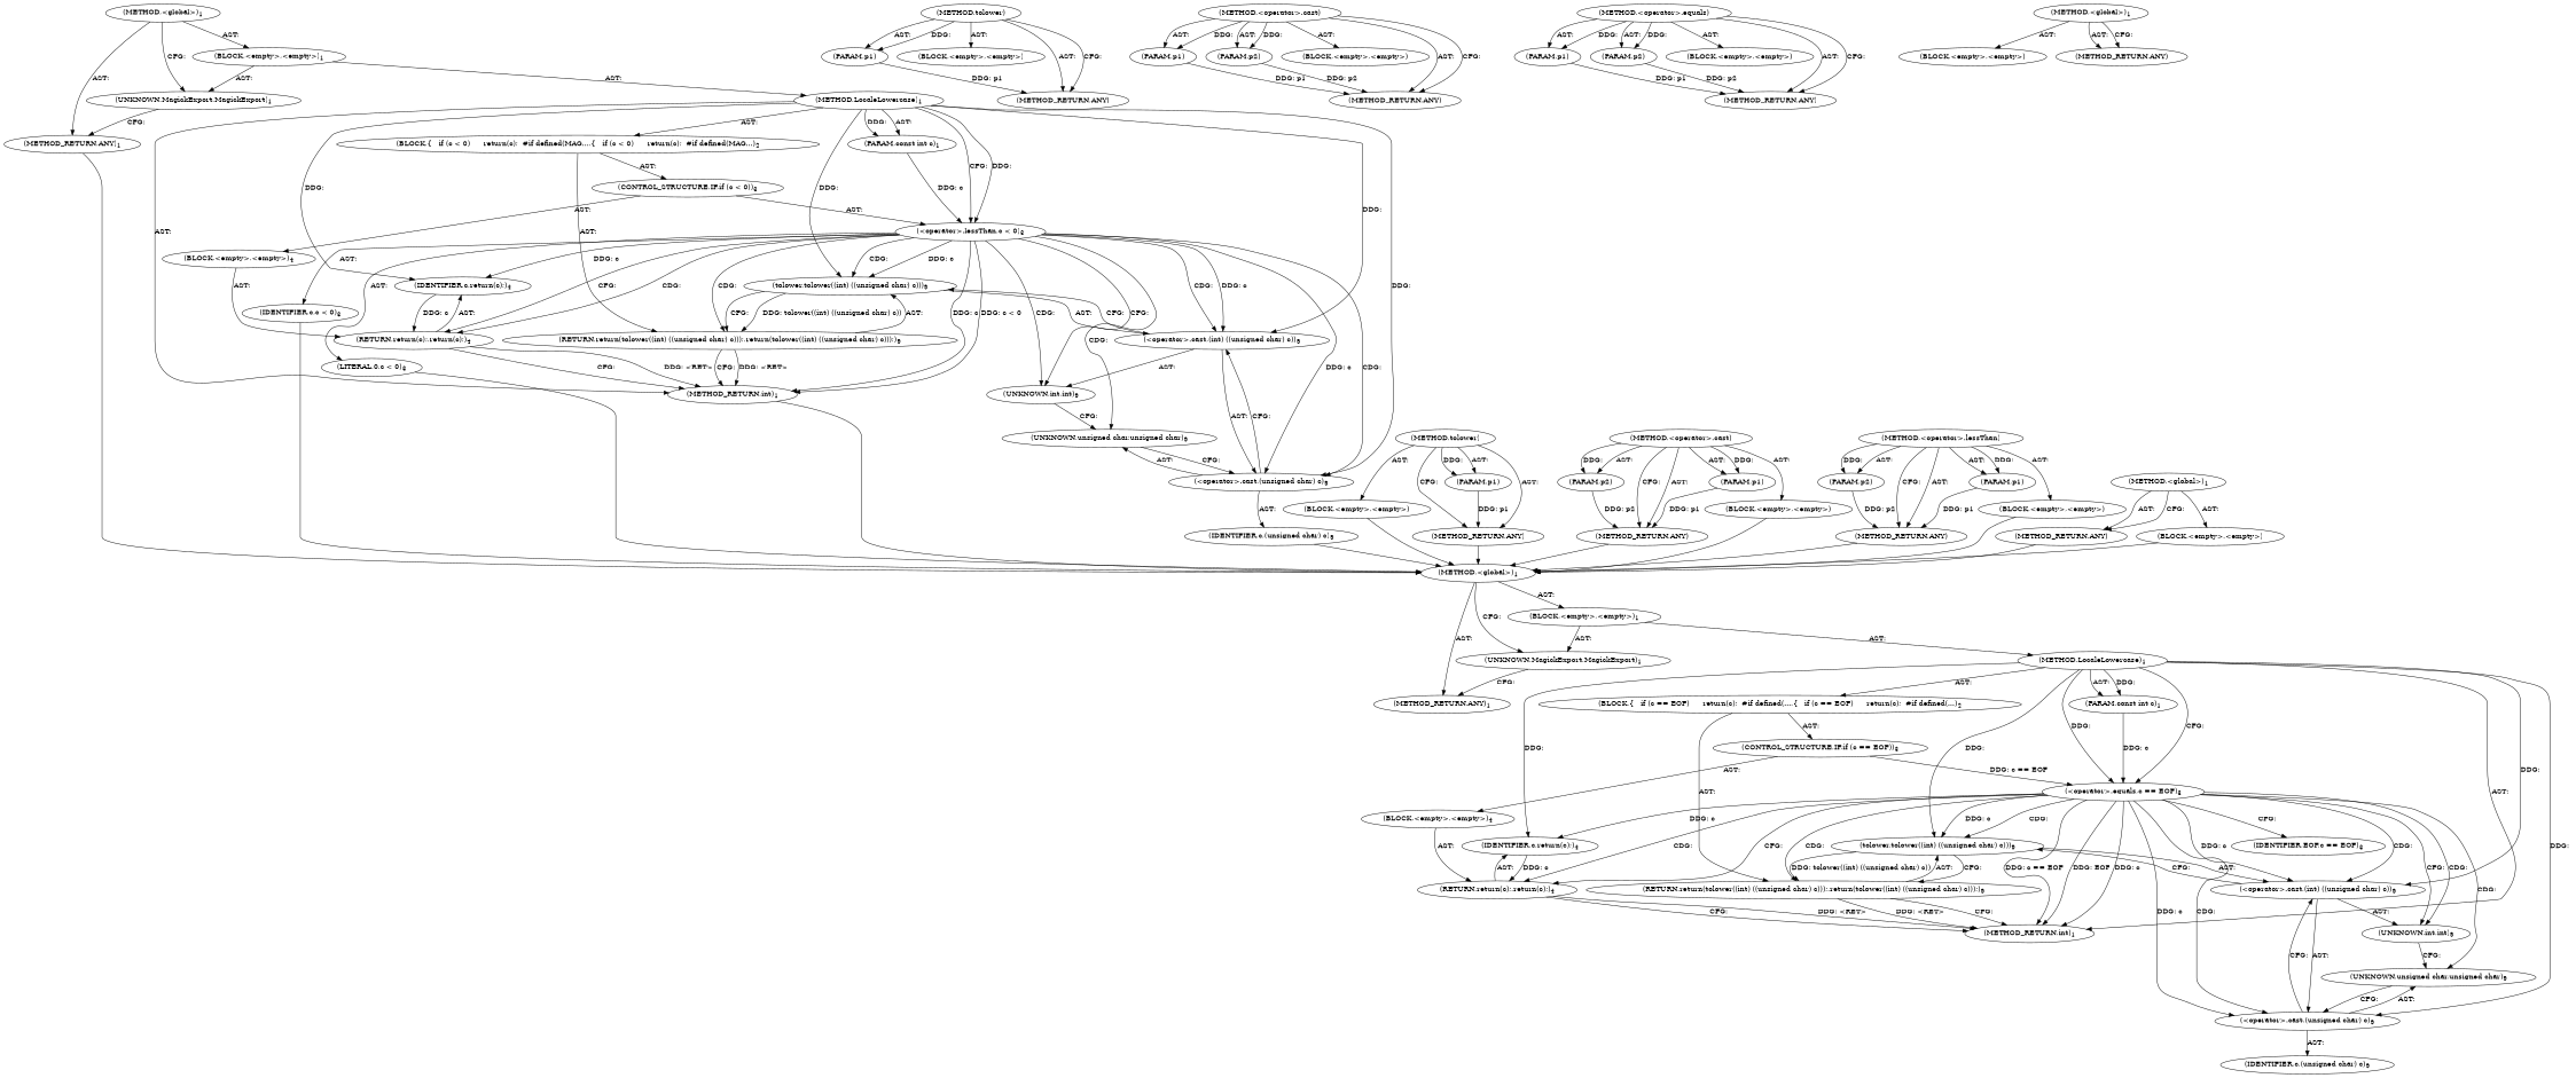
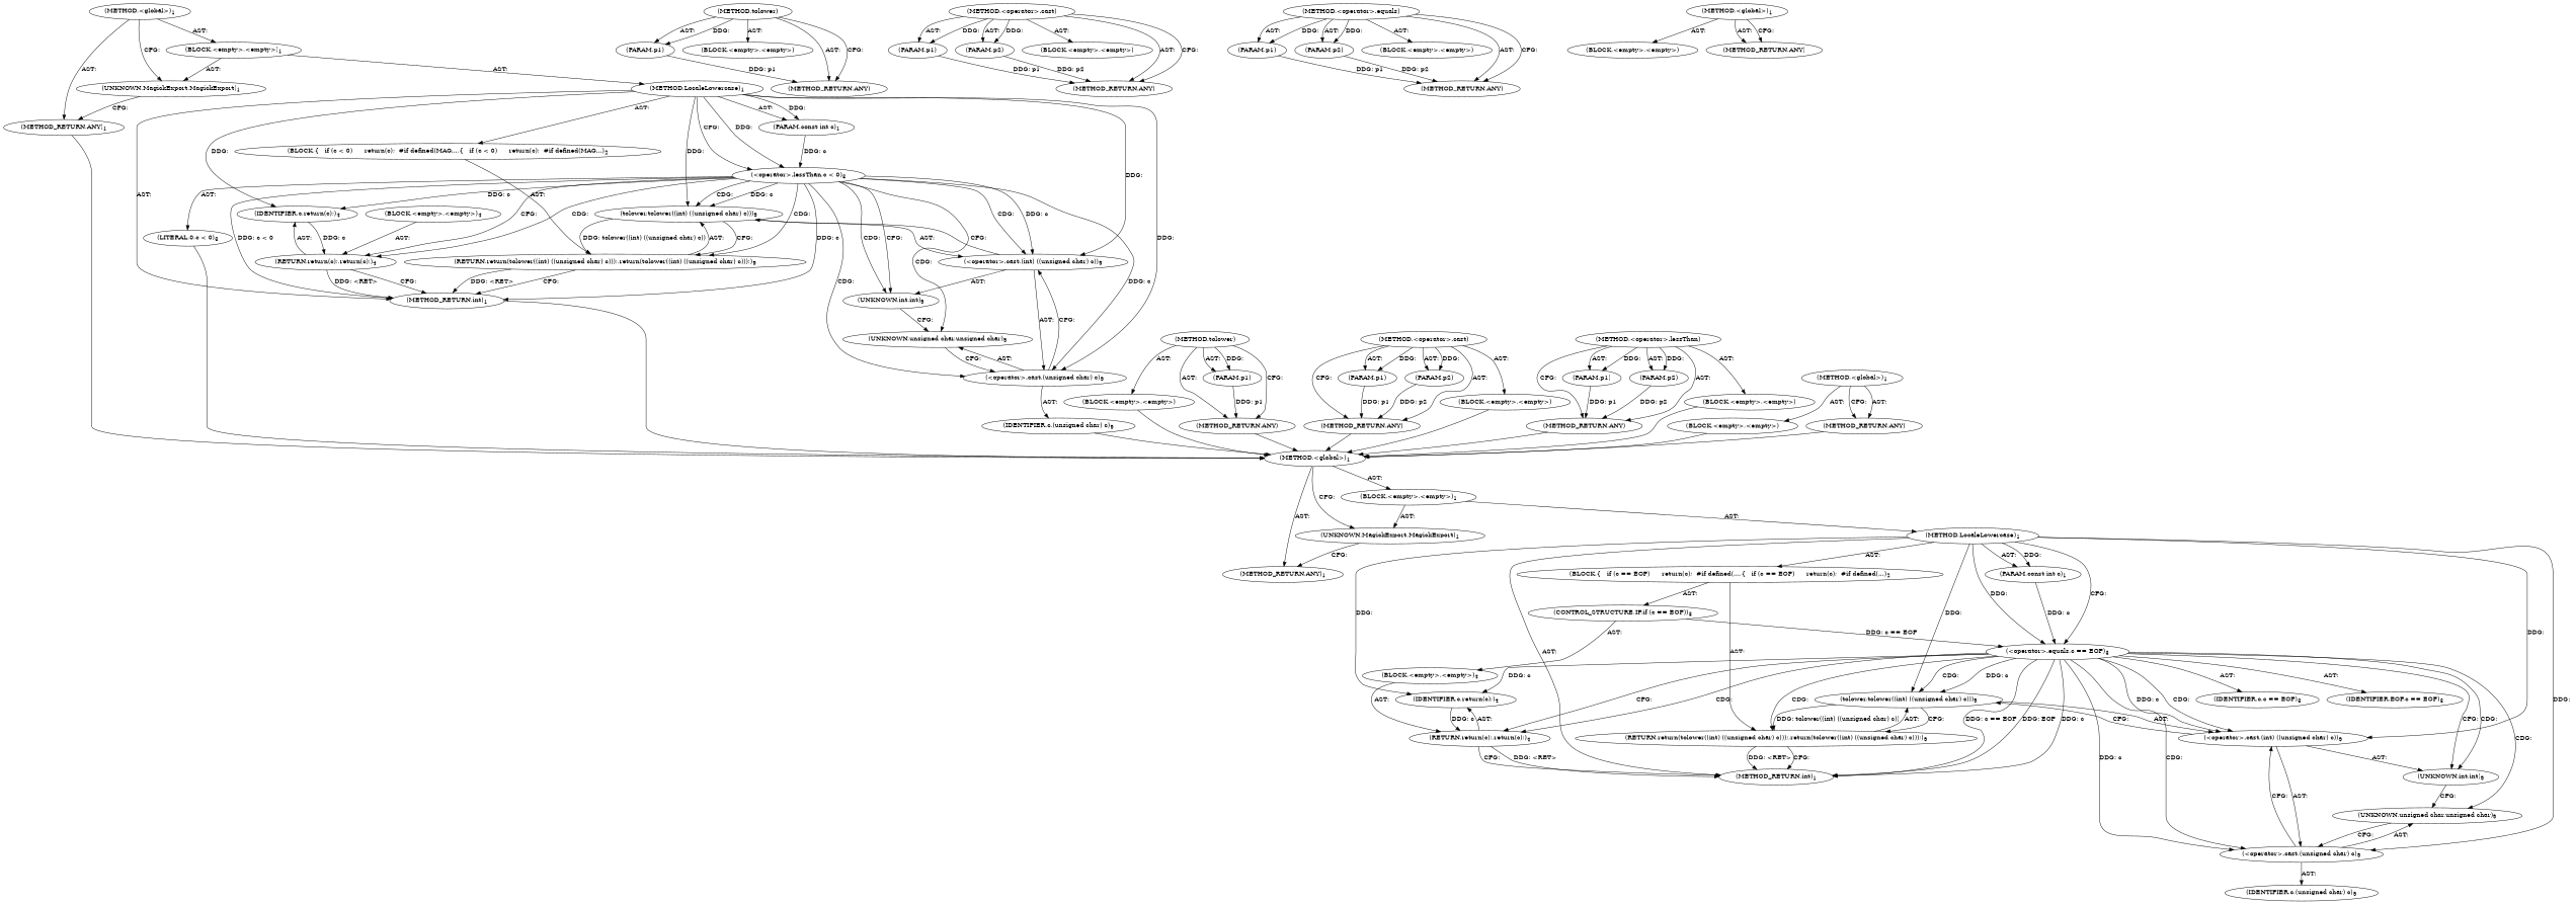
  digraph {
    n1 [label=<(METHOD,&lt;global&gt;)<SUB>1</SUB>>]
    n2 [label=<(BLOCK,&lt;empty&gt;,&lt;empty&gt;)<SUB>1</SUB>>]
    n3 [label=<(UNKNOWN,MagickExport,MagickExport)<SUB>1</SUB>>]
    n4 [label=<(METHOD_RETURN,ANY)<SUB>1</SUB>>]
    n5 [label=<(METHOD,LocaleLowercase)<SUB>1</SUB>>]
    n6 [label=<(METHOD,&lt;global&gt;)<SUB>1</SUB>>]
    n7 [label=<(PARAM,const int c)<SUB>1</SUB>>]
    n8 [label=<(BLOCK,{   if (c &lt; 0)      return(c);  #if defined(MAG...,{   if (c &lt; 0)      return(c);  #if defined(MAG...)<SUB>2</SUB>>]
    n9 [label=<(&lt;operator&gt;.lessThan,c &lt; 0)<SUB>3</SUB>>]
    n10 [label=<(IDENTIFIER,c,return(c);)<SUB>4</SUB>>]
    n11 [label=<(tolower,tolower((int) ((unsigned char) c)))<SUB>9</SUB>>]
    n12 [label=<(&lt;operator&gt;.cast,(int) ((unsigned char) c))<SUB>9</SUB>>]
    n13 [label=<(&lt;operator&gt;.cast,(unsigned char) c)<SUB>9</SUB>>]
    n14 [label=<(METHOD_RETURN,int)<SUB>1</SUB>>]
-   n15 [label=<(CONTROL_STRUCTURE,IF,if (c &lt; 0))<SUB>3</SUB>>]
    n16 [label=<(RETURN,return(tolower((int) ((unsigned char) c)));,return(tolower((int) ((unsigned char) c)));)<SUB>9</SUB>>]
-   n17 [label=<(IDENTIFIER,c,c &lt; 0)<SUB>3</SUB>>]
    n18 [label=<(LITERAL,0,c &lt; 0)<SUB>3</SUB>>]
    n19 [label=<(RETURN,return(c);,return(c);)<SUB>4</SUB>>]
    n20 [label=<(UNKNOWN,int,int)<SUB>9</SUB>>]
    n21 [label=<(UNKNOWN,unsigned char,unsigned char)<SUB>9</SUB>>]
    n22 [label=<(IDENTIFIER,c,(unsigned char) c)<SUB>9</SUB>>]
    n23 [label=<(BLOCK,&lt;empty&gt;,&lt;empty&gt;)<SUB>4</SUB>>]
    n24 [label=<(BLOCK,&lt;empty&gt;,&lt;empty&gt;)<SUB>1</SUB>>]
    n25 [label=<(UNKNOWN,MagickExport,MagickExport)<SUB>1</SUB>>]
    n26 [label=<(METHOD_RETURN,ANY)<SUB>1</SUB>>]
    n27 [label=<(METHOD,tolower)>]
    n28 [label=<(PARAM,p1)>]
    n29 [label=<(BLOCK,&lt;empty&gt;,&lt;empty&gt;)>]
    n30 [label=<(METHOD_RETURN,ANY)>]
    n31 [label=<(METHOD,&lt;operator&gt;.cast)>]
    n32 [label=<(PARAM,p1)>]
    n33 [label=<(PARAM,p2)>]
    n34 [label=<(BLOCK,&lt;empty&gt;,&lt;empty&gt;)>]
    n35 [label=<(METHOD_RETURN,ANY)>]
    n36 [label=<(METHOD,&lt;operator&gt;.lessThan)>]
    n37 [label=<(PARAM,p1)>]
    n38 [label=<(PARAM,p2)>]
    n39 [label=<(BLOCK,&lt;empty&gt;,&lt;empty&gt;)>]
    n40 [label=<(METHOD_RETURN,ANY)>]
    n41 [label=<(METHOD,&lt;global&gt;)<SUB>1</SUB>>]
    n42 [label=<(BLOCK,&lt;empty&gt;,&lt;empty&gt;)>]
    n43 [label=<(METHOD_RETURN,ANY)>]
    n44 [label=<(METHOD,LocaleLowercase)<SUB>1</SUB>>]
    n45 [label=<(PARAM,const int c)<SUB>1</SUB>>]
    n46 [label=<(BLOCK,{   if (c == EOF)      return(c);  #if defined(...,{   if (c == EOF)      return(c);  #if defined(...)<SUB>2</SUB>>]
    n47 [label=<(&lt;operator&gt;.equals,c == EOF)<SUB>3</SUB>>]
    n48 [label=<(IDENTIFIER,c,return(c);)<SUB>4</SUB>>]
    n49 [label=<(tolower,tolower((int) ((unsigned char) c)))<SUB>9</SUB>>]
    n50 [label=<(&lt;operator&gt;.cast,(int) ((unsigned char) c))<SUB>9</SUB>>]
    n51 [label=<(&lt;operator&gt;.cast,(unsigned char) c)<SUB>9</SUB>>]
    n52 [label=<(METHOD_RETURN,int)<SUB>1</SUB>>]
    n53 [label=<(CONTROL_STRUCTURE,IF,if (c == EOF))<SUB>3</SUB>>]
    n54 [label=<(RETURN,return(tolower((int) ((unsigned char) c)));,return(tolower((int) ((unsigned char) c)));)<SUB>9</SUB>>]
+   n55 [label=<(IDENTIFIER,c,c == EOF)<SUB>3</SUB>>]
    n56 [label=<(IDENTIFIER,EOF,c == EOF)<SUB>3</SUB>>]
    n57 [label=<(RETURN,return(c);,return(c);)<SUB>4</SUB>>]
    n58 [label=<(UNKNOWN,int,int)<SUB>9</SUB>>]
    n59 [label=<(UNKNOWN,unsigned char,unsigned char)<SUB>9</SUB>>]
    n60 [label=<(IDENTIFIER,c,(unsigned char) c)<SUB>9</SUB>>]
    n61 [label=<(BLOCK,&lt;empty&gt;,&lt;empty&gt;)<SUB>4</SUB>>]
    n62 [label=<(METHOD,tolower)>]
    n63 [label=<(PARAM,p1)>]
    n64 [label=<(BLOCK,&lt;empty&gt;,&lt;empty&gt;)>]
    n65 [label=<(METHOD_RETURN,ANY)>]
    n66 [label=<(METHOD,&lt;operator&gt;.cast)>]
    n67 [label=<(PARAM,p1)>]
    n68 [label=<(PARAM,p2)>]
    n69 [label=<(BLOCK,&lt;empty&gt;,&lt;empty&gt;)>]
    n70 [label=<(METHOD_RETURN,ANY)>]
    n71 [label=<(METHOD,&lt;operator&gt;.equals)>]
    n72 [label=<(PARAM,p1)>]
    n73 [label=<(PARAM,p2)>]
    n74 [label=<(BLOCK,&lt;empty&gt;,&lt;empty&gt;)>]
    n75 [label=<(METHOD_RETURN,ANY)>]
    n76 [label=<(METHOD,&lt;global&gt;)<SUB>1</SUB>>]
    n77 [label=<(BLOCK,&lt;empty&gt;,&lt;empty&gt;)>]
    n78 [label=<(METHOD_RETURN,ANY)>]
    n1 -> n2 [label="AST: "]
    n1 -> n3 [label="CFG: "]
    n1 -> n4 [label="AST: "]
    n2 -> n3 [label="AST: "]
    n2 -> n5 [label="AST: "]
    n3 -> n4 [label="CFG: "]
    n4 -> n6
    n5 -> n7 [label="AST: "]
    n5 -> n7 [label="DDG: "]
    n5 -> n8 [label="AST: "]
    n5 -> n9 [label="CFG: "]
    n5 -> n9 [label="DDG: "]
    n5 -> n10 [label="DDG: "]
    n5 -> n11 [label="DDG: "]
    n5 -> n12 [label="DDG: "]
    n5 -> n13 [label="DDG: "]
    n5 -> n14 [label="AST: "]
    n6 -> n24 [label="AST: "]
    n6 -> n25 [label="CFG: "]
    n6 -> n26 [label="AST: "]
    n7 -> n9 [label="DDG: c"]
-   n8 -> n15 [label="AST: "]
    n8 -> n16 [label="AST: "]
    n9 -> n10 [label="DDG: c"]
    n9 -> n11 [label="DDG: c"]
    n9 -> n11 [label="CDG: "]
    n9 -> n12 [label="DDG: c"]
    n9 -> n12 [label="CDG: "]
    n9 -> n13 [label="DDG: c"]
    n9 -> n13 [label="CDG: "]
    n9 -> n14 [label="DDG: c"]
    n9 -> n14 [label="DDG: c &lt; 0"]
    n9 -> n16 [label="CDG: "]
-   n9 -> n17 [label="AST: "]
    n9 -> n18 [label="AST: "]
    n9 -> n19 [label="CFG: "]
    n9 -> n19 [label="CDG: "]
    n9 -> n20 [label="CFG: "]
    n9 -> n20 [label="CDG: "]
    n9 -> n21 [label="CDG: "]
    n10 -> n19 [label="DDG: c"]
    n11 -> n12 [label="AST: "]
    n11 -> n16 [label="CFG: "]
    n11 -> n16 [label="DDG: tolower((int) ((unsigned char) c))"]
    n12 -> n11 [label="CFG: "]
    n12 -> n13 [label="AST: "]
    n12 -> n20 [label="AST: "]
    n13 -> n12 [label="CFG: "]
    n13 -> n21 [label="AST: "]
    n13 -> n22 [label="AST: "]
    n14 -> n6
-   n15 -> n9 [label="AST: "]
-   n15 -> n23 [label="AST: "]
    n16 -> n11 [label="AST: "]
    n16 -> n14 [label="CFG: "]
    n16 -> n14 [label="DDG: &lt;RET&gt;"]
-   n17 -> n6
    n18 -> n6
    n19 -> n10 [label="AST: "]
    n19 -> n14 [label="CFG: "]
    n19 -> n14 [label="DDG: &lt;RET&gt;"]
    n20 -> n21 [label="CFG: "]
    n21 -> n13 [label="CFG: "]
    n22 -> n6
    n23 -> n19 [label="AST: "]
    n24 -> n25 [label="AST: "]
    n24 -> n44 [label="AST: "]
    n25 -> n26 [label="CFG: "]
    n27 -> n28 [label="AST: "]
    n27 -> n28 [label="DDG: "]
    n27 -> n29 [label="AST: "]
    n27 -> n30 [label="AST: "]
    n27 -> n30 [label="CFG: "]
    n28 -> n30 [label="DDG: p1"]
    n29 -> n6
    n30 -> n6
    n31 -> n32 [label="AST: "]
    n31 -> n32 [label="DDG: "]
    n31 -> n33 [label="AST: "]
    n31 -> n33 [label="DDG: "]
    n31 -> n34 [label="AST: "]
    n31 -> n35 [label="AST: "]
    n31 -> n35 [label="CFG: "]
    n32 -> n35 [label="DDG: p1"]
    n33 -> n35 [label="DDG: p2"]
    n34 -> n6
    n35 -> n6
    n36 -> n37 [label="AST: "]
    n36 -> n37 [label="DDG: "]
    n36 -> n38 [label="AST: "]
    n36 -> n38 [label="DDG: "]
    n36 -> n39 [label="AST: "]
    n36 -> n40 [label="AST: "]
    n36 -> n40 [label="CFG: "]
    n37 -> n40 [label="DDG: p1"]
    n38 -> n40 [label="DDG: p2"]
    n39 -> n6
    n40 -> n6
    n41 -> n42 [label="AST: "]
    n41 -> n43 [label="AST: "]
    n41 -> n43 [label="CFG: "]
    n42 -> n6
    n43 -> n6
    n44 -> n45 [label="AST: "]
    n44 -> n45 [label="DDG: "]
    n44 -> n46 [label="AST: "]
    n44 -> n47 [label="CFG: "]
    n44 -> n47 [label="DDG: "]
    n44 -> n48 [label="DDG: "]
    n44 -> n49 [label="DDG: "]
    n44 -> n50 [label="DDG: "]
    n44 -> n51 [label="DDG: "]
    n44 -> n52 [label="AST: "]
    n45 -> n47 [label="DDG: c"]
    n46 -> n53 [label="AST: "]
    n46 -> n54 [label="AST: "]
    n47 -> n48 [label="DDG: c"]
    n47 -> n49 [label="DDG: c"]
    n47 -> n49 [label="CDG: "]
    n47 -> n50 [label="DDG: c"]
    n47 -> n50 [label="CDG: "]
    n47 -> n51 [label="DDG: c"]
    n47 -> n51 [label="CDG: "]
    n47 -> n52 [label="DDG: c"]
    n47 -> n52 [label="DDG: c == EOF"]
    n47 -> n52 [label="DDG: EOF"]
    n47 -> n54 [label="CDG: "]
-   n47 -> n56 [label="CFG: "]
+   n47 -> n55 [label="AST: "]
+   n47 -> n56 [label="AST: "]
    n47 -> n57 [label="CFG: "]
    n47 -> n57 [label="CDG: "]
    n47 -> n58 [label="CFG: "]
    n47 -> n58 [label="CDG: "]
    n47 -> n59 [label="CDG: "]
    n48 -> n57 [label="DDG: c"]
    n49 -> n50 [label="AST: "]
    n49 -> n54 [label="CFG: "]
    n49 -> n54 [label="DDG: tolower((int) ((unsigned char) c))"]
    n50 -> n49 [label="CFG: "]
    n50 -> n51 [label="AST: "]
    n50 -> n58 [label="AST: "]
    n51 -> n50 [label="CFG: "]
    n51 -> n59 [label="AST: "]
    n51 -> n60 [label="AST: "]
    n53 -> n47 [label="DDG: c == EOF"]
    n53 -> n61 [label="AST: "]
    n54 -> n49 [label="AST: "]
    n54 -> n52 [label="CFG: "]
    n54 -> n52 [label="DDG: &lt;RET&gt;"]
    n57 -> n48 [label="AST: "]
    n57 -> n52 [label="CFG: "]
    n57 -> n52 [label="DDG: &lt;RET&gt;"]
    n58 -> n59 [label="CFG: "]
    n59 -> n51 [label="CFG: "]
    n61 -> n57 [label="AST: "]
    n62 -> n63 [label="AST: "]
    n62 -> n63 [label="DDG: "]
    n62 -> n64 [label="AST: "]
    n62 -> n65 [label="AST: "]
    n62 -> n65 [label="CFG: "]
    n63 -> n65 [label="DDG: p1"]
    n66 -> n67 [label="AST: "]
    n66 -> n67 [label="DDG: "]
    n66 -> n68 [label="AST: "]
    n66 -> n68 [label="DDG: "]
    n66 -> n69 [label="AST: "]
    n66 -> n70 [label="AST: "]
    n66 -> n70 [label="CFG: "]
    n67 -> n70 [label="DDG: p1"]
    n68 -> n70 [label="DDG: p2"]
    n71 -> n72 [label="AST: "]
    n71 -> n72 [label="DDG: "]
    n71 -> n73 [label="AST: "]
    n71 -> n73 [label="DDG: "]
    n71 -> n74 [label="AST: "]
    n71 -> n75 [label="AST: "]
    n71 -> n75 [label="CFG: "]
    n72 -> n75 [label="DDG: p1"]
    n73 -> n75 [label="DDG: p2"]
    n76 -> n77 [label="AST: "]
    n76 -> n78 [label="AST: "]
    n76 -> n78 [label="CFG: "]
  }
